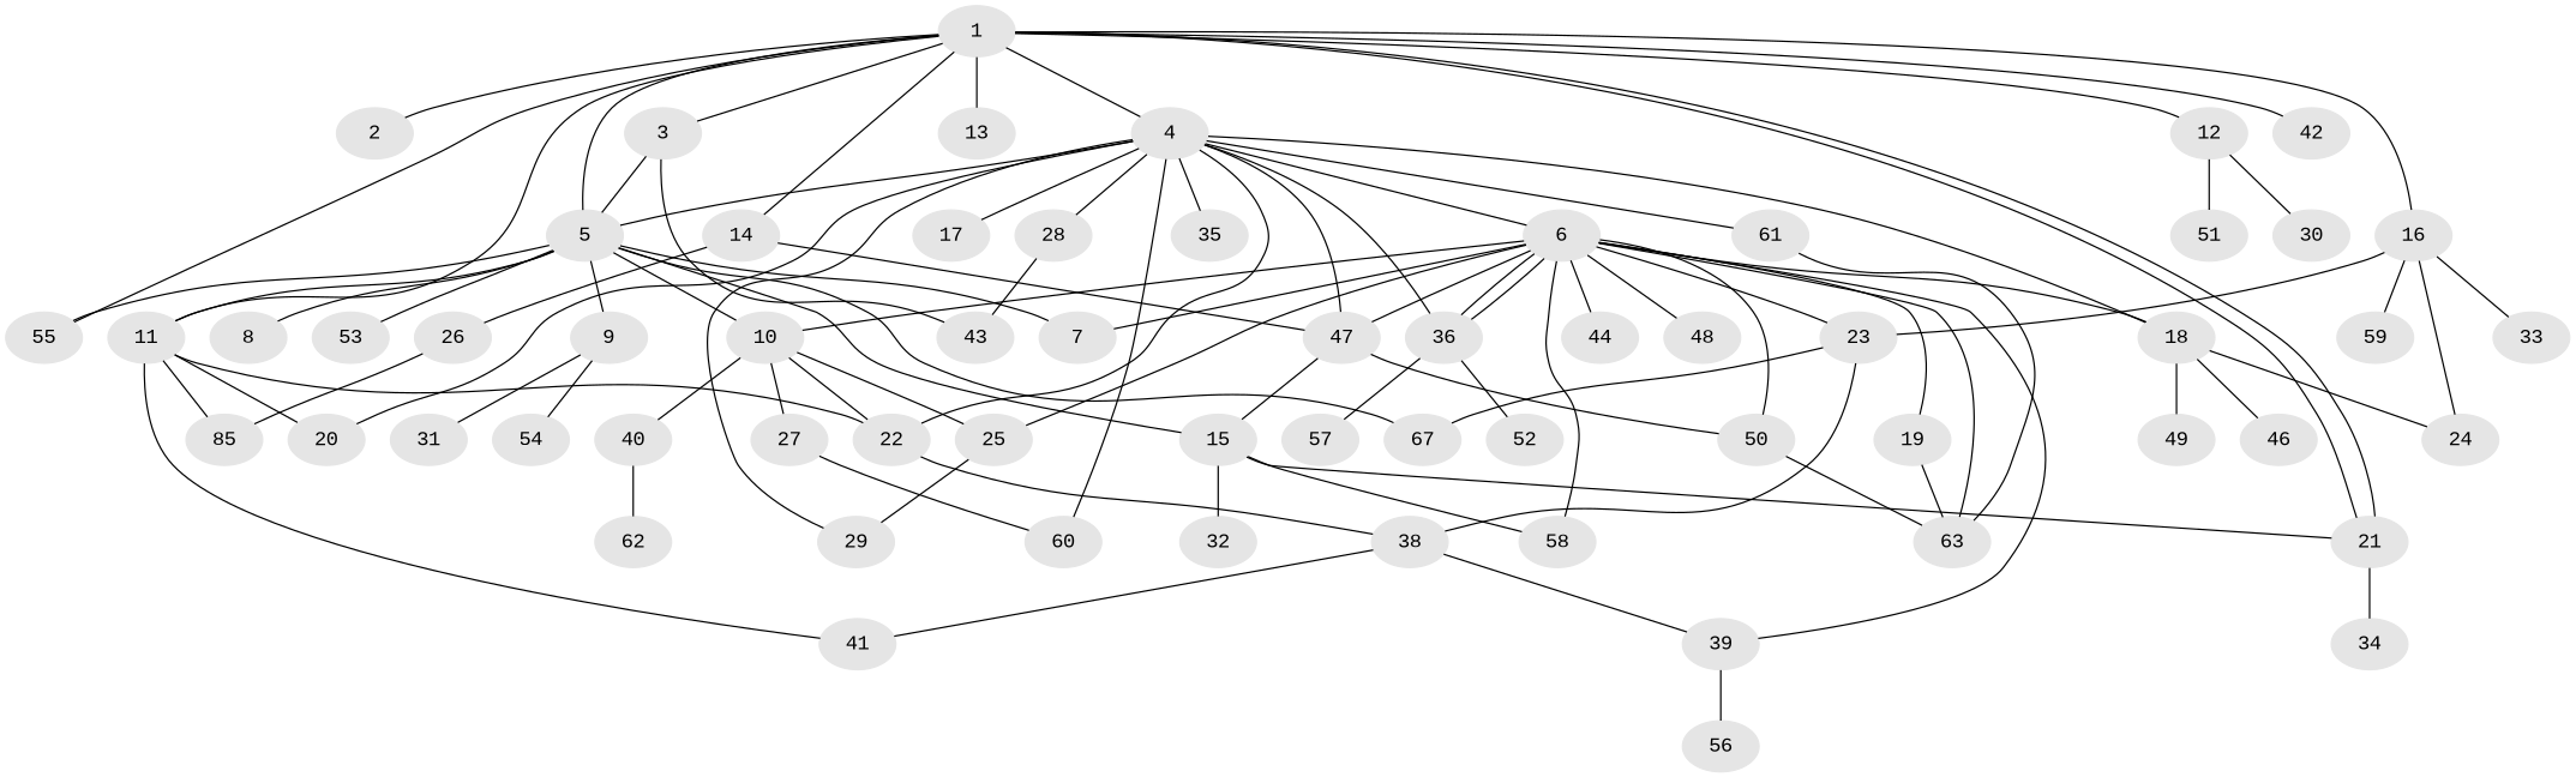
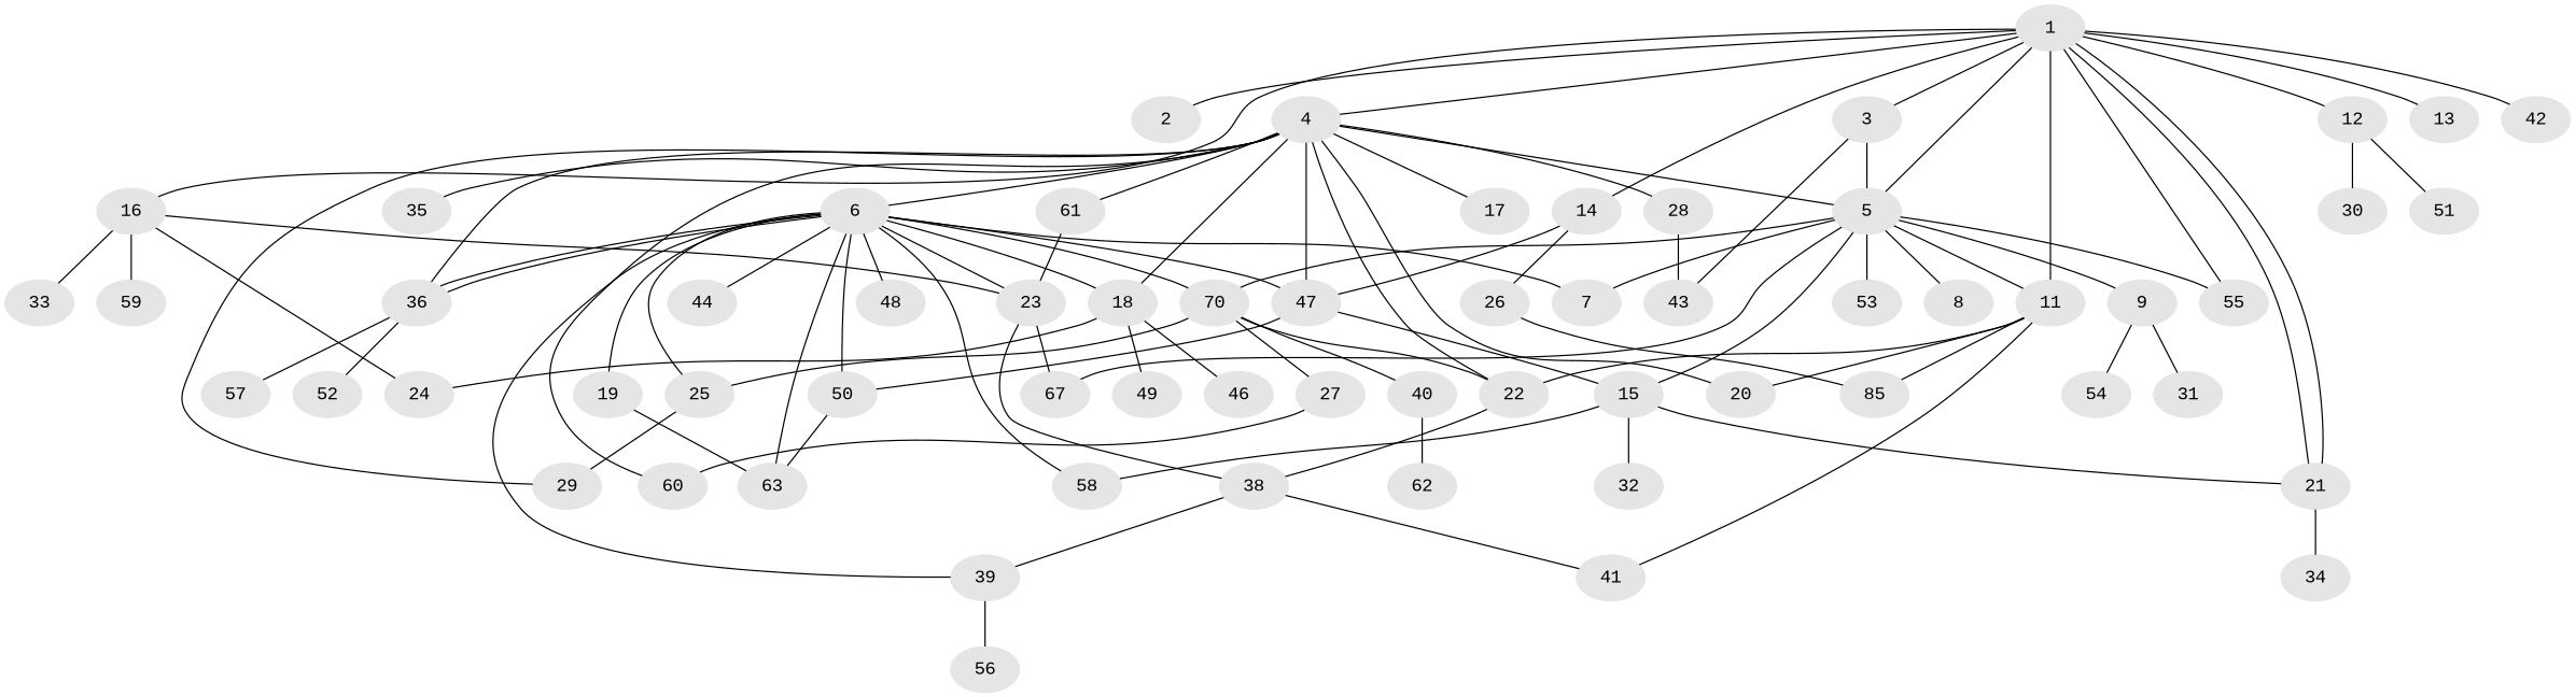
  graph {
    fontname="Liberation Mono"
    node [color=gray90 fontname="Liberation Mono" style=filled]
    edge [fontname="Liberation Mono"]
    1
    2
    3
    4
    5
    11
    12
    13
    14
    16
    21
    42
    55
    43
    6
    17
    18
    20
    22
    28
    29
    35
    36
    47
    60
    61
    7
    8
    9
-   10
+   10 [label=70]
    15
    n32 [label=67]
    53
    41
    n35 [label=85]
    30
    51
    26
    23
    24
    33
    59
    34
    19
    25
    39
    44
    48
    50
    58
    63
    46
    49
    38
    52
    57
    31
    54
    27
    40
    32
    56
    62
    1 -- 2
    1 -- 3
    1 -- 4
    1 -- 5
    1 -- 11
    1 -- 12
    1 -- 13
    1 -- 14
    1 -- 16
    1 -- 21
    1 -- 21
    1 -- 42
    1 -- 55
    3 -- 5
    3 -- 43
    4 -- 5
    4 -- 6
    4 -- 17
    4 -- 18
    4 -- 20
    4 -- 22
    4 -- 28
    4 -- 29
    4 -- 35
    4 -- 36
    4 -- 47
    4 -- 60
    4 -- 61
    5 -- 11
    5 -- 55
    5 -- 7
    5 -- 8
    5 -- 9
    5 -- 10
    5 -- 15
    5 -- n32
    5 -- 53
    11 -- 20
    11 -- 22
    11 -- 41
    11 -- n35
    12 -- 30
    12 -- 51
    14 -- 47
    14 -- 26
    16 -- 23
    16 -- 24
    16 -- 33
    16 -- 59
    21 -- 34
    6 -- 18
    6 -- 36
    6 -- 36
    6 -- 47
    6 -- 7
    6 -- 10
    6 -- 23
    6 -- 19
    6 -- 25
    6 -- 39
    6 -- 44
    6 -- 48
    6 -- 50
    6 -- 58
    6 -- 63
    18 -- 24
    18 -- 46
    18 -- 49
    22 -- 38
    28 -- 43
    36 -- 52
    36 -- 57
    47 -- 15
    47 -- 50
-   61 -- 63
+   61 -- 23
    9 -- 31
    9 -- 54
    10 -- 22
    10 -- 25
    10 -- 27
    10 -- 40
    15 -- 21
    15 -- 58
    15 -- 32
    26 -- n35
    23 -- n32
    23 -- 38
    19 -- 63
    25 -- 29
    39 -- 56
    50 -- 63
    38 -- 41
    38 -- 39
    27 -- 60
    40 -- 62
  }
